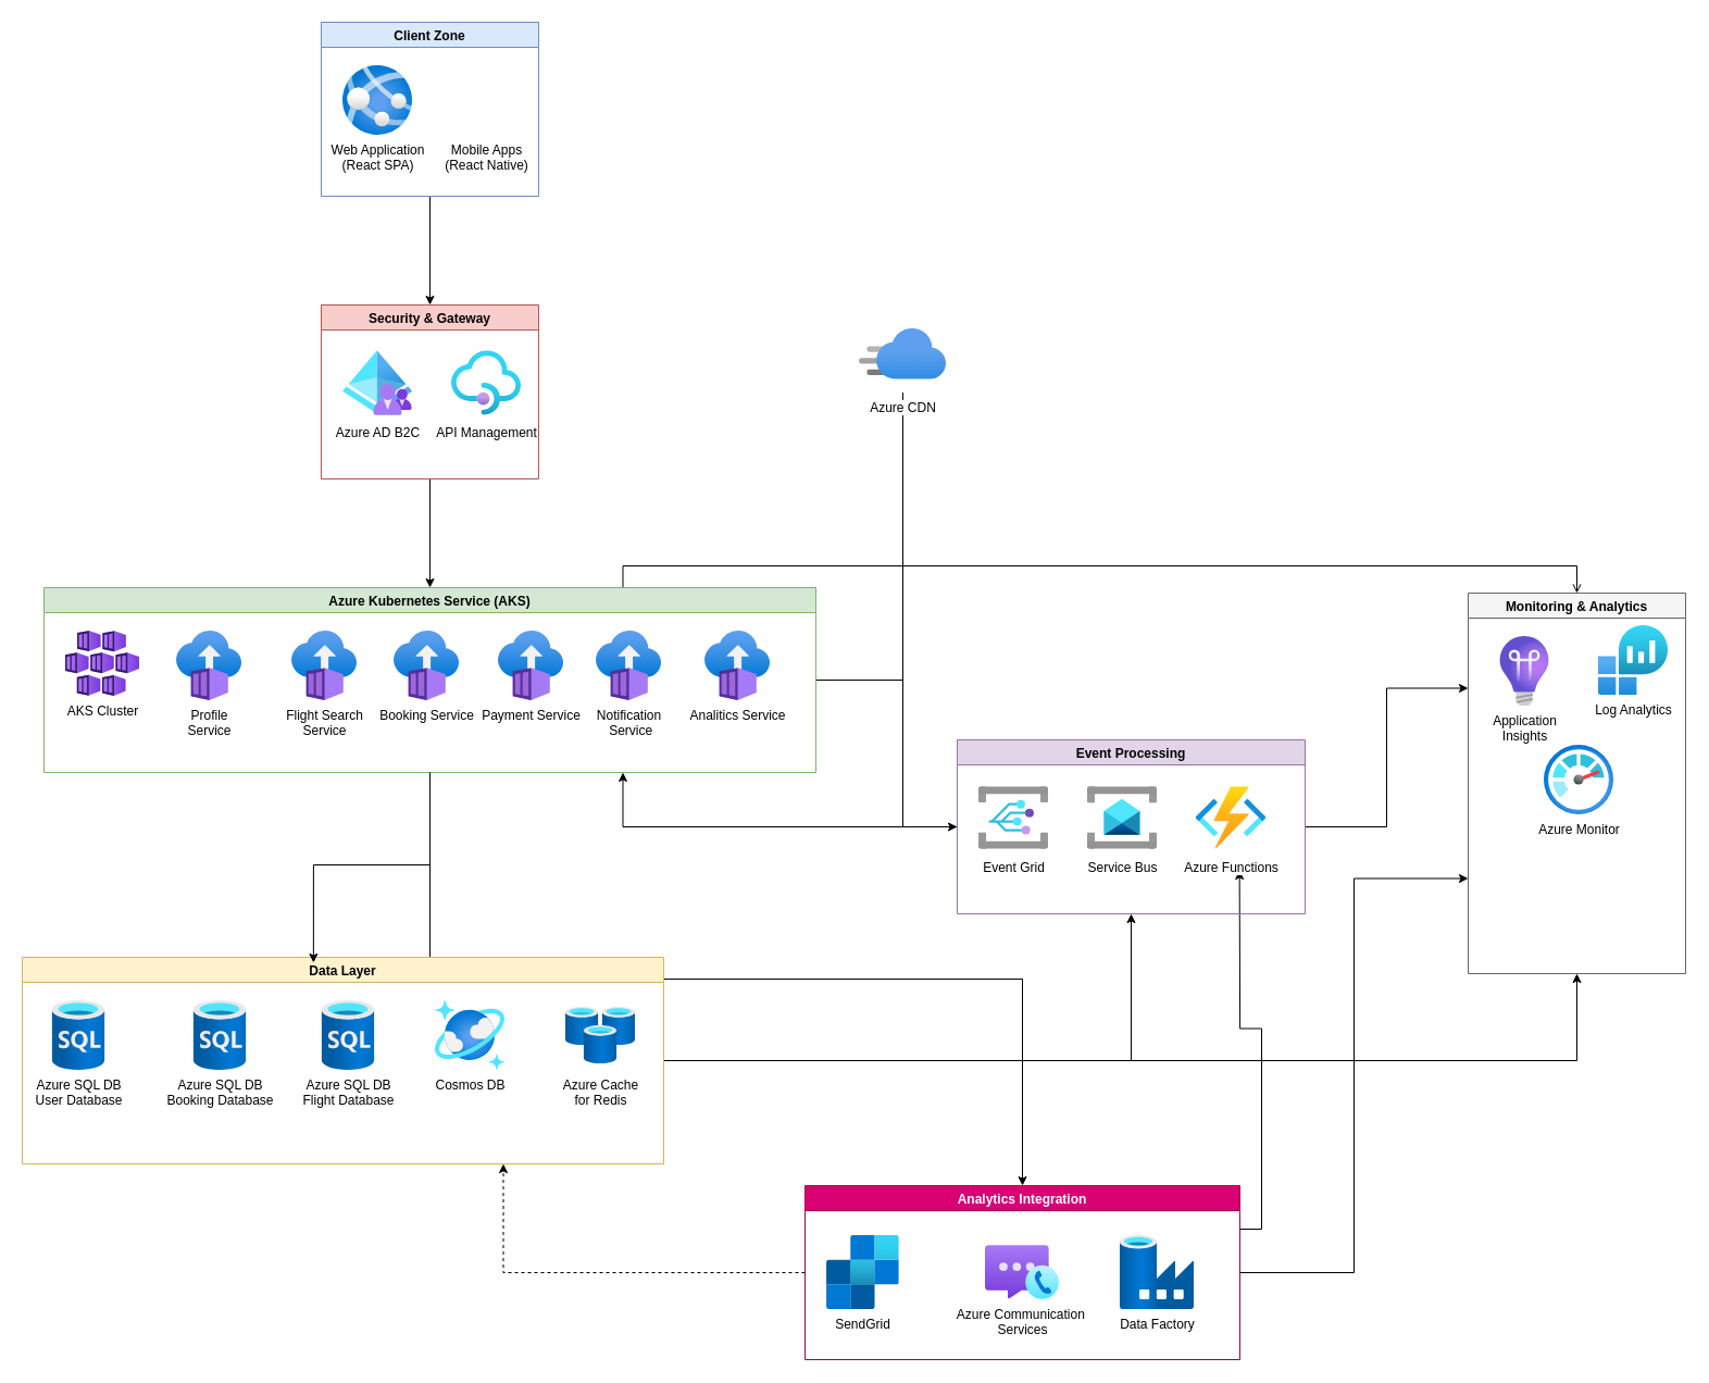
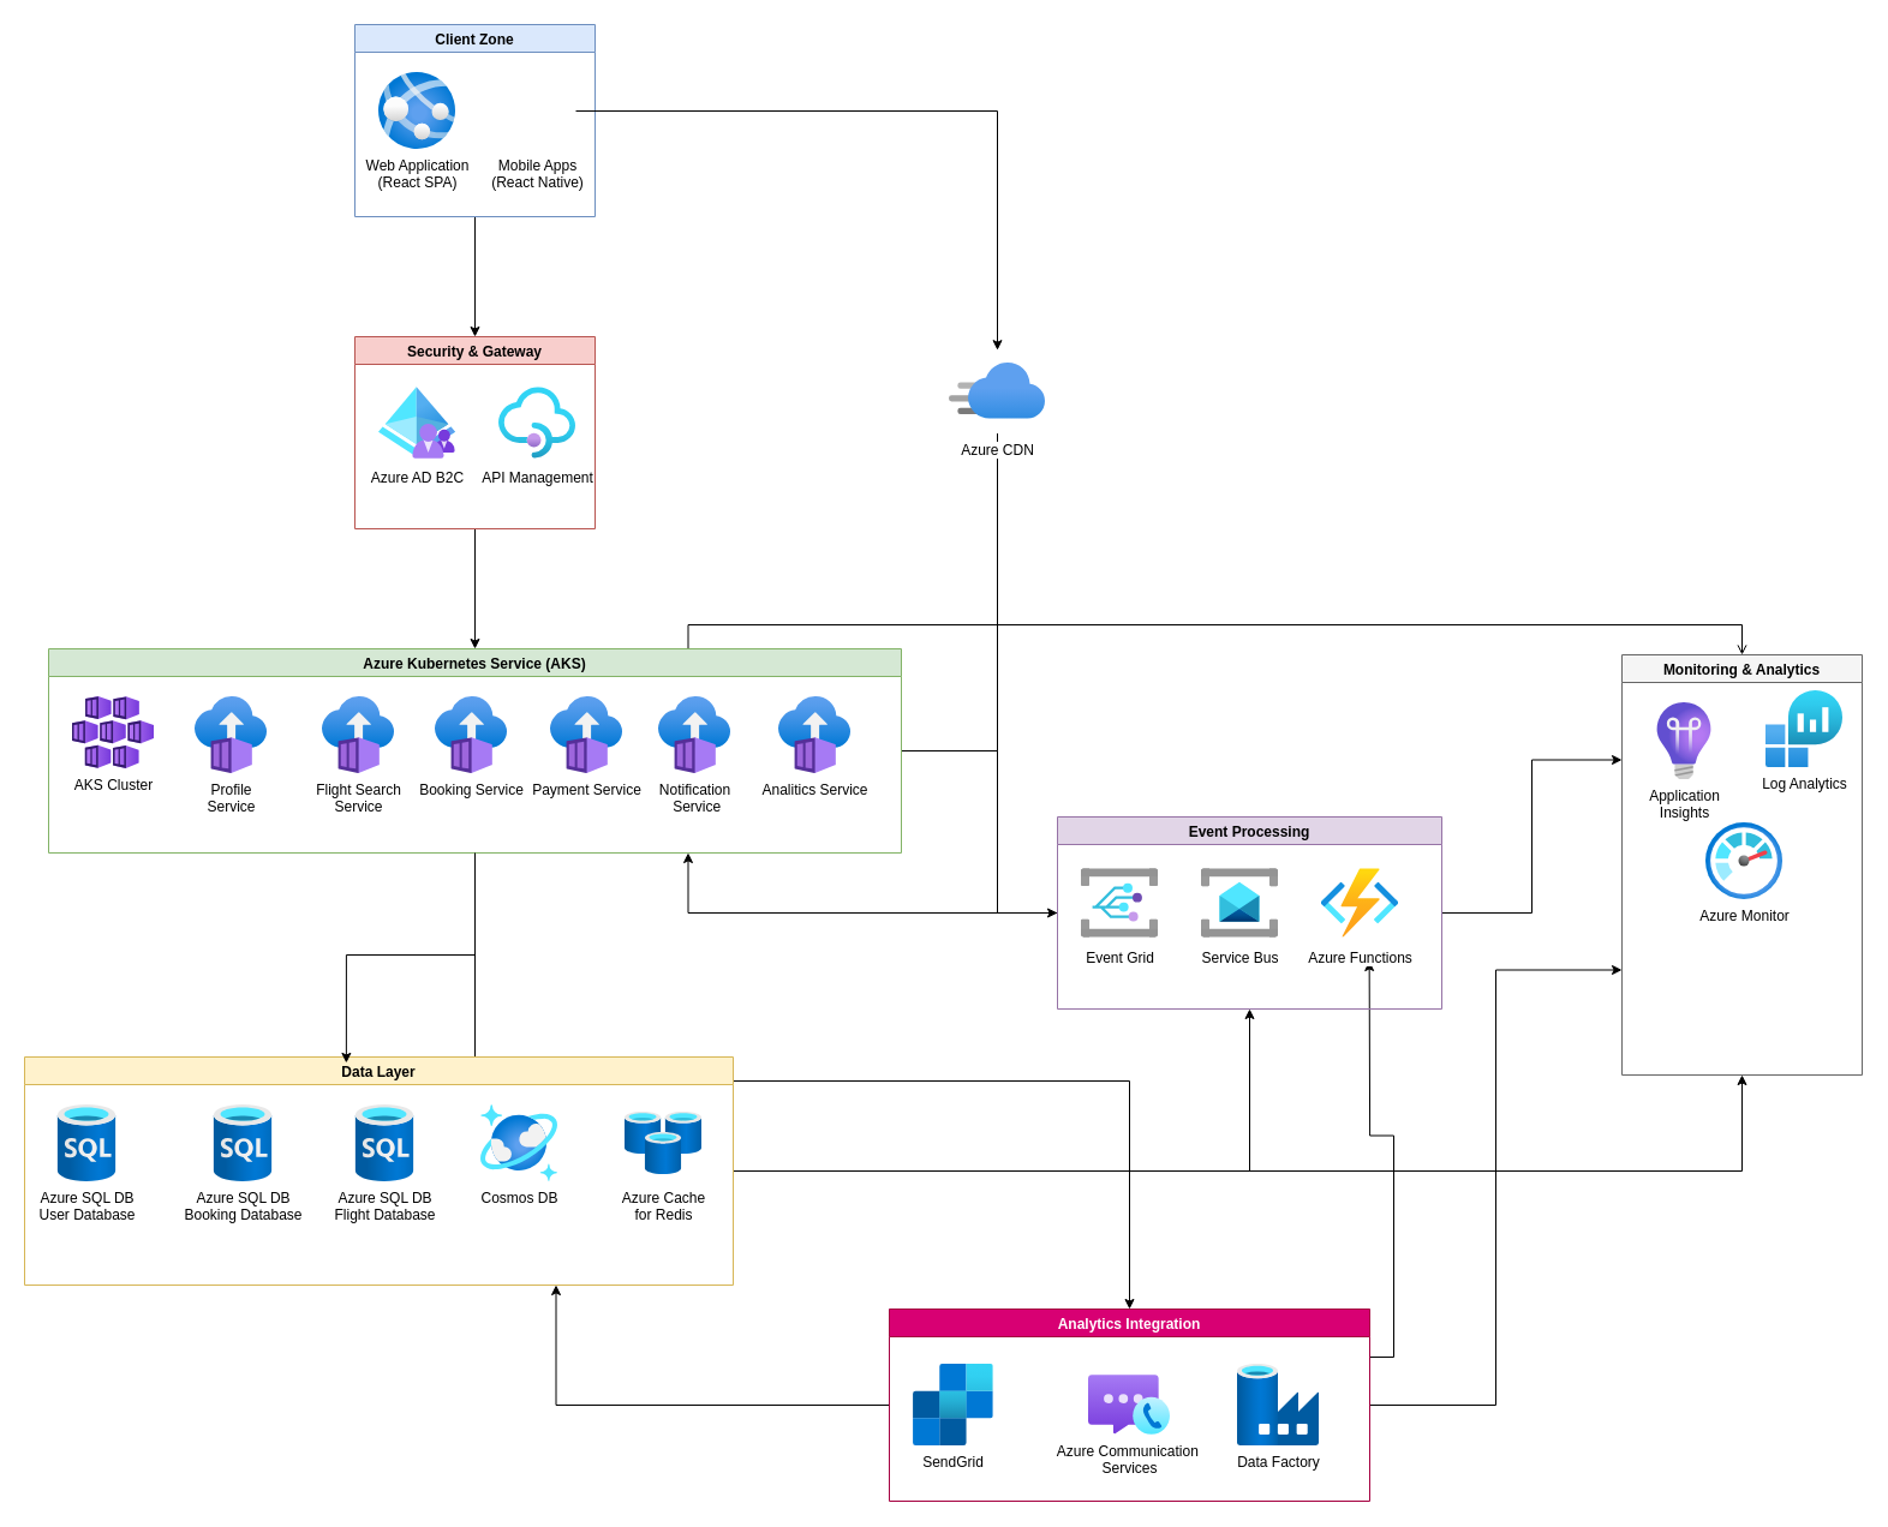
  <mxCell id="0" />
  <mxCell id="1" parent="0" />
  <mxCell id="2" style="edgeStyle=orthogonalEdgeStyle;rounded=0;orthogonalLoop=1;jettySize=auto;html=1;entryX=0.5;entryY=0;entryDx=0;entryDy=0;" edge="1" parent="1" source="3" target="7"><mxGeometry relative="1" as="geometry" /></mxCell>
  <mxCell id="3" value="Client Zone" style="swimlane;fillColor=#dae8fc;strokeColor=#6c8ebf;fontStyle=1" parent="1" vertex="1"><mxGeometry x="295" y="20" width="200" height="160" as="geometry" /></mxCell>
  <mxCell id="4" value="Web Application&lt;br&gt;(React SPA)" style="aspect=fixed;html=1;points=[];align=center;image;fontSize=12;image=img/lib/azure2/app_services/App_Services.svg;" parent="3" vertex="1"><mxGeometry x="20" y="40" width="64" height="64" as="geometry" /></mxCell>
  <mxCell id="5" value="Mobile Apps&#10;(React Native)" style="aspect=fixed;html=1;points=[];align=center;image;fontSize=12;image=img/lib/azure2/mobile/Mobile_Engagement.svg;" parent="3" vertex="1"><mxGeometry x="120" y="40" width="64" height="64" as="geometry" /></mxCell>
  <mxCell id="6" style="edgeStyle=orthogonalEdgeStyle;rounded=0;orthogonalLoop=1;jettySize=auto;html=1;entryX=0.5;entryY=0;entryDx=0;entryDy=0;" edge="1" parent="1" source="7" target="14"><mxGeometry relative="1" as="geometry" /></mxCell>
  <mxCell id="7" value="Security &amp; Gateway" style="swimlane;fillColor=#f8cecc;strokeColor=#b85450;fontStyle=1" parent="1" vertex="1"><mxGeometry x="295" y="280" width="200" height="160" as="geometry" /></mxCell>
  <mxCell id="8" value="Azure AD B2C" style="aspect=fixed;html=1;points=[];align=center;image;fontSize=12;image=img/lib/azure2/identity/Azure_AD_B2C.svg;" parent="7" vertex="1"><mxGeometry x="20" y="40" width="64" height="64" as="geometry" /></mxCell>
  <mxCell id="9" value="API Management" style="aspect=fixed;html=1;points=[];align=center;image;fontSize=12;image=img/lib/azure2/app_services/API_Management_Services.svg;" parent="7" vertex="1"><mxGeometry x="120" y="40" width="64" height="64" as="geometry" /></mxCell>
  <mxCell id="10" style="edgeStyle=orthogonalEdgeStyle;rounded=0;orthogonalLoop=1;jettySize=auto;html=1;" edge="1" parent="1" source="14" target="25"><mxGeometry relative="1" as="geometry" /></mxCell>
  <mxCell id="11" style="edgeStyle=orthogonalEdgeStyle;rounded=0;orthogonalLoop=1;jettySize=auto;html=1;entryX=0;entryY=0.5;entryDx=0;entryDy=0;" edge="1" parent="1" source="14" target="44"><mxGeometry relative="1" as="geometry"><Array as="points"><mxPoint x="830" y="625" /><mxPoint x="830" y="760" /></Array></mxGeometry></mxCell>
  <mxCell id="12" style="edgeStyle=orthogonalEdgeStyle;rounded=0;orthogonalLoop=1;jettySize=auto;html=1;endArrow=none;" edge="1" parent="1" source="14" target="41"><mxGeometry relative="1" as="geometry" /></mxCell>
  <mxCell id="13" style="edgeStyle=orthogonalEdgeStyle;rounded=0;orthogonalLoop=1;jettySize=auto;html=1;exitX=0.75;exitY=0;exitDx=0;exitDy=0;entryX=0.5;entryY=0;entryDx=0;entryDy=0;endArrow=open;" edge="1" parent="1" source="14" target="37"><mxGeometry relative="1" as="geometry" /></mxCell>
  <mxCell id="14" value="Azure Kubernetes Service (AKS)" style="swimlane;fillColor=#d5e8d4;strokeColor=#82b366;fontStyle=1" parent="1" vertex="1"><mxGeometry x="40" y="540" width="710" height="170" as="geometry" /></mxCell>
  <mxCell id="15" value="AKS Cluster" style="aspect=fixed;html=1;points=[];align=center;image;fontSize=12;image=img/lib/azure2/containers/Kubernetes_Services.svg;" parent="14" vertex="1"><mxGeometry x="20" y="40" width="68" height="60" as="geometry" /></mxCell>
  <mxCell id="16" value="Profile&lt;br&gt;&lt;div&gt;Service&lt;/div&gt;" style="aspect=fixed;html=1;points=[];align=center;image;fontSize=12;image=img/lib/azure2/containers/Container_Instances.svg;" parent="14" vertex="1"><mxGeometry x="120" y="40" width="64" height="64" as="geometry" /></mxCell>
  <mxCell id="17" value="Flight Search&lt;div&gt;Service&lt;/div&gt;" style="aspect=fixed;html=1;points=[];align=center;image;fontSize=12;image=img/lib/azure2/containers/Container_Instances.svg;" parent="14" vertex="1"><mxGeometry x="226" y="40" width="64" height="64" as="geometry" /></mxCell>
  <mxCell id="18" value="Booking Service" style="aspect=fixed;html=1;points=[];align=center;image;fontSize=12;image=img/lib/azure2/containers/Container_Instances.svg;" parent="14" vertex="1"><mxGeometry x="320" y="40" width="64" height="64" as="geometry" /></mxCell>
  <mxCell id="19" value="Payment Service" style="aspect=fixed;html=1;points=[];align=center;image;fontSize=12;image=img/lib/azure2/containers/Container_Instances.svg;" parent="14" vertex="1"><mxGeometry x="416" y="40" width="64" height="64" as="geometry" /></mxCell>
  <mxCell id="20" value="Notification&lt;div&gt;&amp;nbsp;Service&lt;/div&gt;" style="aspect=fixed;html=1;points=[];align=center;image;fontSize=12;image=img/lib/azure2/containers/Container_Instances.svg;" parent="14" vertex="1"><mxGeometry x="506" y="40" width="64" height="64" as="geometry" /></mxCell>
  <mxCell id="21" value="Analitics Service" style="aspect=fixed;html=1;points=[];align=center;image;fontSize=12;image=img/lib/azure2/containers/Container_Instances.svg;" parent="14" vertex="1"><mxGeometry x="606" y="40" width="64" height="64" as="geometry" /></mxCell>
  <mxCell id="22" style="edgeStyle=orthogonalEdgeStyle;rounded=0;orthogonalLoop=1;jettySize=auto;html=1;entryX=0;entryY=0.75;entryDx=0;entryDy=0;" edge="1" parent="1" source="25" target="37"><mxGeometry relative="1" as="geometry" /></mxCell>
- <mxCell id="23" style="edgeStyle=orthogonalEdgeStyle;rounded=0;orthogonalLoop=1;jettySize=auto;html=1;entryX=0.75;entryY=1;entryDx=0;entryDy=0;dashed=1;" edge="1" parent="1" source="25" target="31"><mxGeometry relative="1" as="geometry" /></mxCell>
+ <mxCell id="23" style="edgeStyle=orthogonalEdgeStyle;rounded=0;orthogonalLoop=1;jettySize=auto;html=1;entryX=0.75;entryY=1;entryDx=0;entryDy=0;" edge="1" parent="1" source="25" target="31"><mxGeometry relative="1" as="geometry" /></mxCell>
  <mxCell id="24" style="edgeStyle=orthogonalEdgeStyle;rounded=0;orthogonalLoop=1;jettySize=auto;html=1;exitX=1;exitY=0.25;exitDx=0;exitDy=0;" edge="1" parent="1" source="25"><mxGeometry relative="1" as="geometry"><mxPoint x="1139.636" y="800" as="targetPoint" /></mxGeometry></mxCell>
  <mxCell id="25" value="Analytics Integration" style="swimlane;fillColor=#d80073;strokeColor=#A50040;fontStyle=1;fontColor=#ffffff;" parent="1" vertex="1"><mxGeometry x="740" y="1090" width="400" height="160" as="geometry" /></mxCell>
  <mxCell id="26" value="SendGrid" style="image;aspect=fixed;html=1;points=[];align=center;fontSize=12;image=img/lib/azure2/integration/SendGrid_Accounts.svg;" parent="25" vertex="1"><mxGeometry x="20" y="46" width="66.8" height="68" as="geometry" /></mxCell>
  <mxCell id="27" value="Azure Communication&amp;nbsp;&lt;div&gt;Services&lt;/div&gt;" style="image;aspect=fixed;html=1;points=[];align=center;fontSize=12;image=img/lib/azure2/other/Azure_Communication_Services.svg;" parent="25" vertex="1"><mxGeometry x="166" y="55" width="68" height="50" as="geometry" /></mxCell>
  <mxCell id="28" value="Data Factory&lt;div&gt;&lt;br&gt;&lt;/div&gt;" style="image;aspect=fixed;html=1;points=[];align=center;fontSize=12;image=img/lib/azure2/databases/Data_Factory.svg;" parent="25" vertex="1"><mxGeometry x="290" y="46" width="68" height="68" as="geometry" /></mxCell>
  <mxCell id="29" style="edgeStyle=orthogonalEdgeStyle;rounded=0;orthogonalLoop=1;jettySize=auto;html=1;entryX=0.5;entryY=1;entryDx=0;entryDy=0;" edge="1" parent="1" source="31" target="44"><mxGeometry relative="1" as="geometry" /></mxCell>
  <mxCell id="30" style="edgeStyle=orthogonalEdgeStyle;rounded=0;orthogonalLoop=1;jettySize=auto;html=1;entryX=0.5;entryY=1;entryDx=0;entryDy=0;" edge="1" parent="1" source="31" target="37"><mxGeometry relative="1" as="geometry" /></mxCell>
  <mxCell id="31" value="Data Layer" style="swimlane;fillColor=#fff2cc;strokeColor=#d6b656;fontStyle=1" parent="1" vertex="1"><mxGeometry x="20" y="880" width="590" height="190" as="geometry" /></mxCell>
  <mxCell id="32" value="Azure SQL DB&lt;br&gt;User Database" style="aspect=fixed;html=1;points=[];align=center;image;fontSize=12;image=img/lib/azure2/databases/SQL_Database.svg;" parent="31" vertex="1"><mxGeometry x="20" y="40" width="64" height="64" as="geometry" /></mxCell>
  <mxCell id="33" value="Cosmos DB" style="aspect=fixed;html=1;points=[];align=center;image;fontSize=12;image=img/lib/azure2/databases/Azure_Cosmos_DB.svg;" parent="31" vertex="1"><mxGeometry x="380" y="40" width="64" height="64" as="geometry" /></mxCell>
  <mxCell id="34" value="Azure Cache&#10;for Redis" style="aspect=fixed;html=1;points=[];align=center;image;fontSize=12;image=img/lib/azure2/databases/Cache_Redis.svg;" parent="31" vertex="1"><mxGeometry x="500" y="40" width="64" height="64" as="geometry" /></mxCell>
  <mxCell id="35" value="Azure SQL DB&lt;br&gt;Booking Database" style="aspect=fixed;html=1;points=[];align=center;image;fontSize=12;image=img/lib/azure2/databases/SQL_Database.svg;" parent="31" vertex="1"><mxGeometry x="150" y="40" width="64" height="64" as="geometry" /></mxCell>
  <mxCell id="36" value="Azure SQL DB&lt;br&gt;Flight Database" style="aspect=fixed;html=1;points=[];align=center;image;fontSize=12;image=img/lib/azure2/databases/SQL_Database.svg;" parent="31" vertex="1"><mxGeometry x="268" y="40" width="64" height="64" as="geometry" /></mxCell>
  <mxCell id="37" value="Monitoring &amp; Analytics" style="swimlane;fillColor=#f5f5f5;strokeColor=#666666;fontStyle=1" parent="1" vertex="1"><mxGeometry x="1350" y="545" width="200" height="350" as="geometry" /></mxCell>
  <mxCell id="38" value="Application&#10;Insights" style="aspect=fixed;html=1;points=[];align=center;image;fontSize=12;image=img/lib/azure2/devops/Application_Insights.svg;" parent="37" vertex="1"><mxGeometry x="20" y="40" width="64" height="64" as="geometry" /></mxCell>
  <mxCell id="39" value="Log Analytics" style="aspect=fixed;html=1;points=[];align=center;image;fontSize=12;image=img/lib/azure2/analytics/Log_Analytics_Workspaces.svg;" parent="37" vertex="1"><mxGeometry x="120" y="30" width="64" height="64" as="geometry" /></mxCell>
  <mxCell id="40" value="Azure Monitor" style="aspect=fixed;html=1;points=[];align=center;image;fontSize=12;image=img/lib/azure2/management_governance/Monitor.svg;" parent="37" vertex="1"><mxGeometry x="70" y="140" width="64" height="64" as="geometry" /></mxCell>
  <mxCell id="41" value="Azure CDN" style="aspect=fixed;html=1;points=[];align=center;image;fontSize=12;image=img/lib/azure2/app_services/CDN_Profiles.svg;" parent="1" vertex="1"><mxGeometry x="790" width="80" height="70.59" as="geometry" y="290" /></mxCell>
  <mxCell id="42" style="edgeStyle=orthogonalEdgeStyle;rounded=0;orthogonalLoop=1;jettySize=auto;html=1;entryX=0;entryY=0.25;entryDx=0;entryDy=0;" edge="1" parent="1" source="44" target="37"><mxGeometry relative="1" as="geometry" /></mxCell>
  <mxCell id="43" style="edgeStyle=orthogonalEdgeStyle;rounded=0;orthogonalLoop=1;jettySize=auto;html=1;entryX=0.75;entryY=1;entryDx=0;entryDy=0;" edge="1" parent="1" source="44" target="14"><mxGeometry relative="1" as="geometry" /></mxCell>
  <mxCell id="44" value="Event Processing" style="swimlane;fillColor=#e1d5e7;strokeColor=#9673a6;fontStyle=1" parent="1" vertex="1"><mxGeometry x="880" y="680" width="320" height="160" as="geometry" /></mxCell>
  <mxCell id="45" value="Event Grid" style="aspect=fixed;html=1;points=[];align=center;image;fontSize=12;image=img/lib/azure2/integration/Event_Grid_Domains.svg;" parent="44" vertex="1"><mxGeometry x="20" y="40" width="64" height="64" as="geometry" /></mxCell>
  <mxCell id="46" value="Service Bus" style="aspect=fixed;html=1;points=[];align=center;image;fontSize=12;image=img/lib/azure2/integration/Service_Bus.svg;" parent="44" vertex="1"><mxGeometry x="120" y="40" width="64" height="64" as="geometry" /></mxCell>
  <mxCell id="47" value="Azure Functions" style="aspect=fixed;html=1;points=[];align=center;image;fontSize=12;image=img/lib/azure2/compute/Function_Apps.svg;" parent="44" vertex="1"><mxGeometry x="220" y="40" width="64" height="64" as="geometry" /></mxCell>
  <mxCell id="48" style="edgeStyle=orthogonalEdgeStyle;rounded=0;orthogonalLoop=1;jettySize=auto;html=1;entryX=0.454;entryY=0.026;entryDx=0;entryDy=0;entryPerimeter=0;" edge="1" parent="1" source="14" target="31"><mxGeometry relative="1" as="geometry" /></mxCell>
+ <mxCell id="49" style="edgeStyle=orthogonalEdgeStyle;rounded=0;orthogonalLoop=1;jettySize=auto;html=1;entryX=0.5;entryY=0.017;entryDx=0;entryDy=0;entryPerimeter=0;" edge="1" parent="1" source="5" target="41"><mxGeometry relative="1" as="geometry" /></mxCell>
